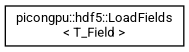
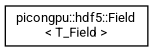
  digraph {
    rankdir=LR
    fontname=Roboto
-   n1 [color=black fillcolor=white fontname=Roboto fontsize=10 height=0.2 label="picongpu::hdf5::LoadFields\l\< T_Field \>" shape=record style=filled width=0.4]
+   n1 [color=black fillcolor=white fontname=Roboto fontsize=10 height=0.2 label="picongpu::hdf5::Field\l\< T_Field \>" shape=record style=filled width=0.4]
  }
